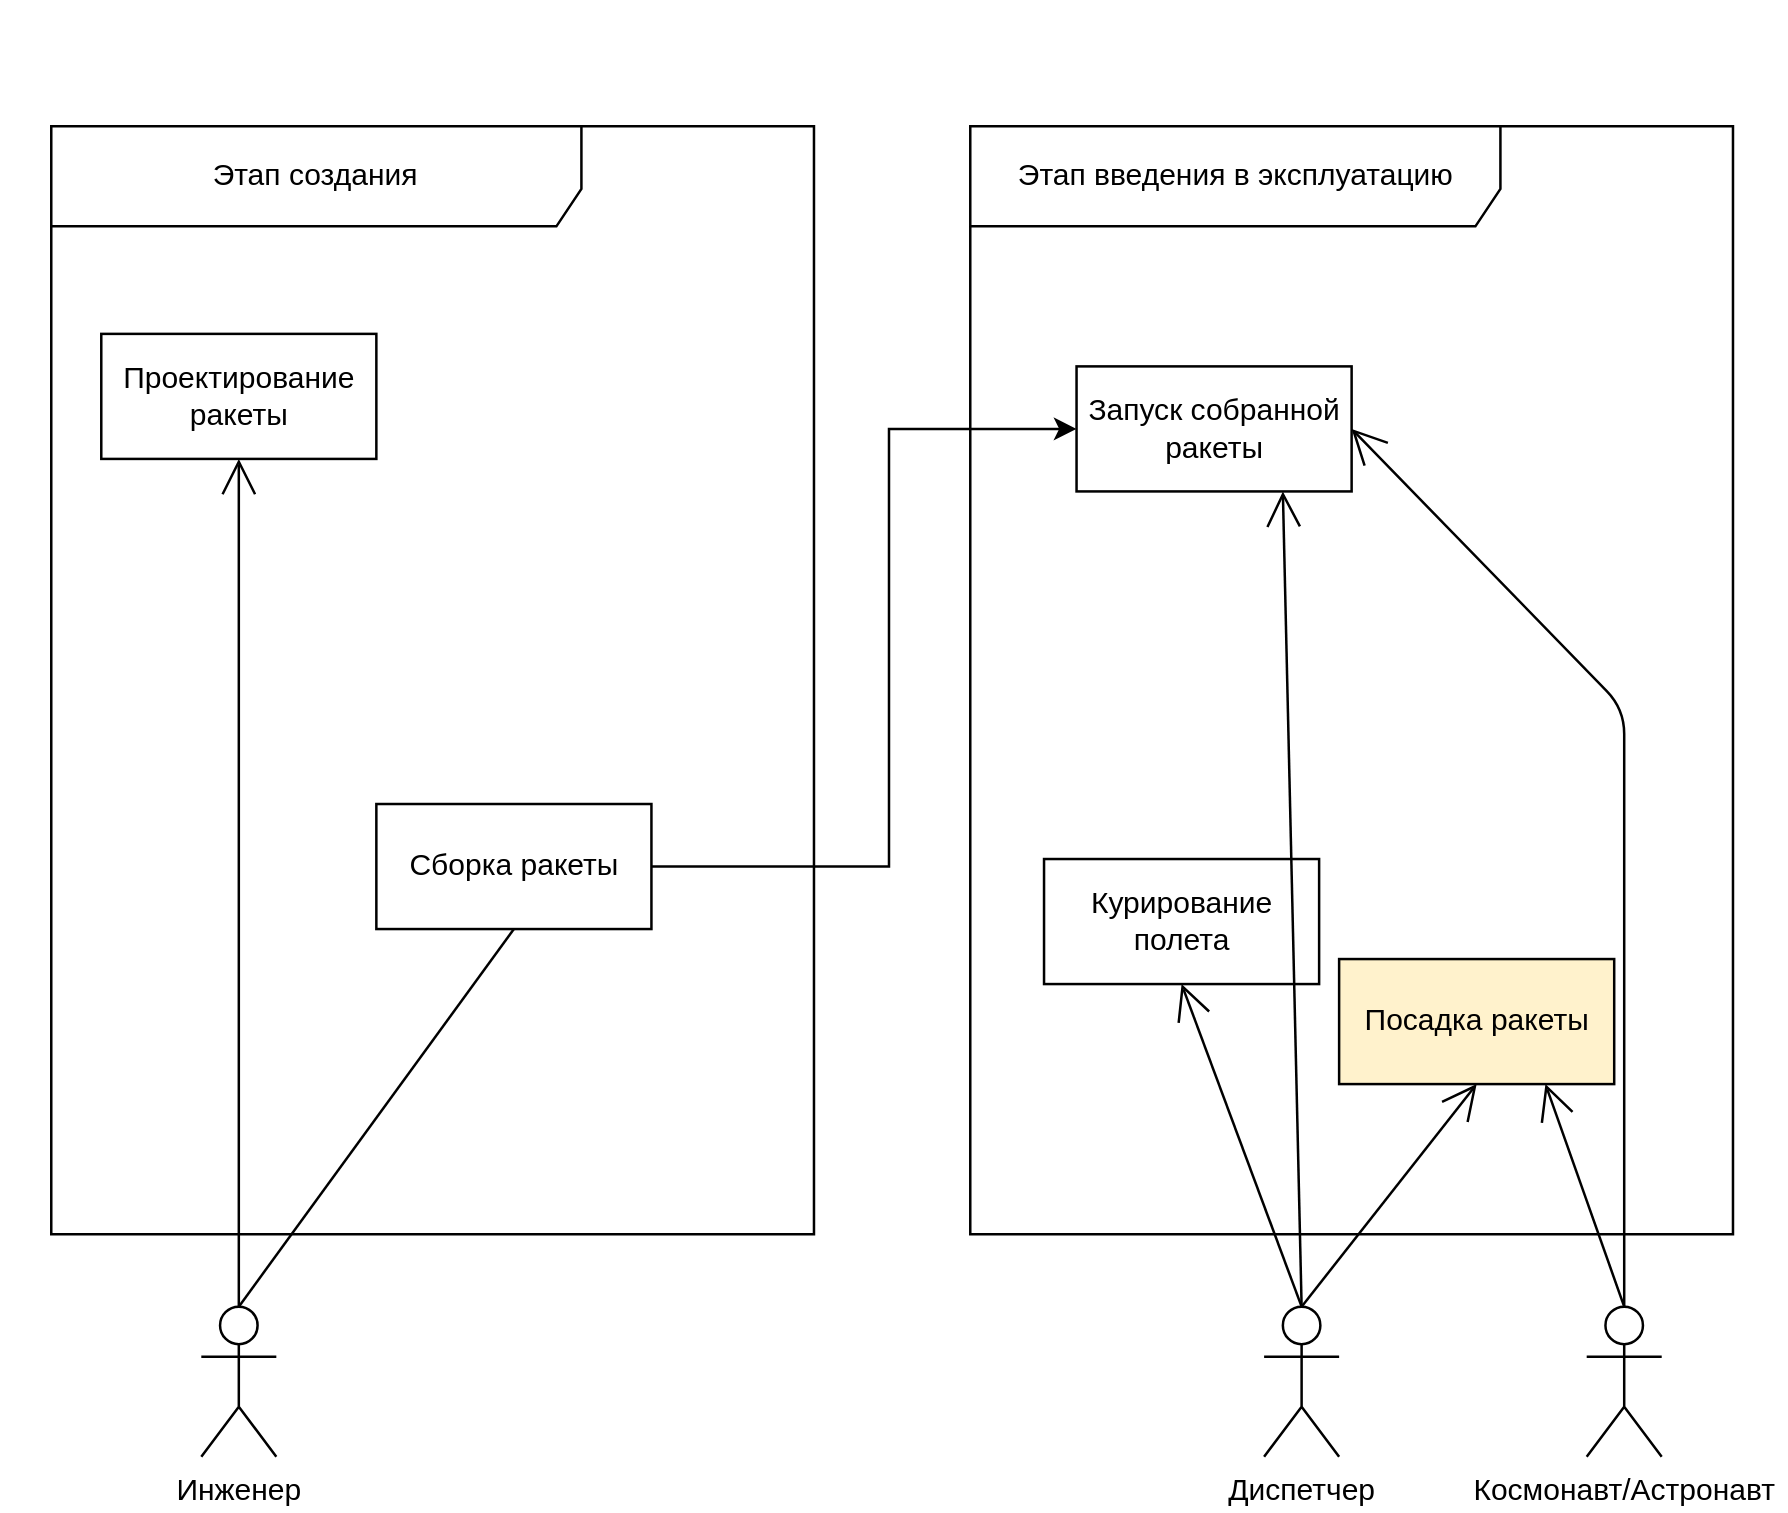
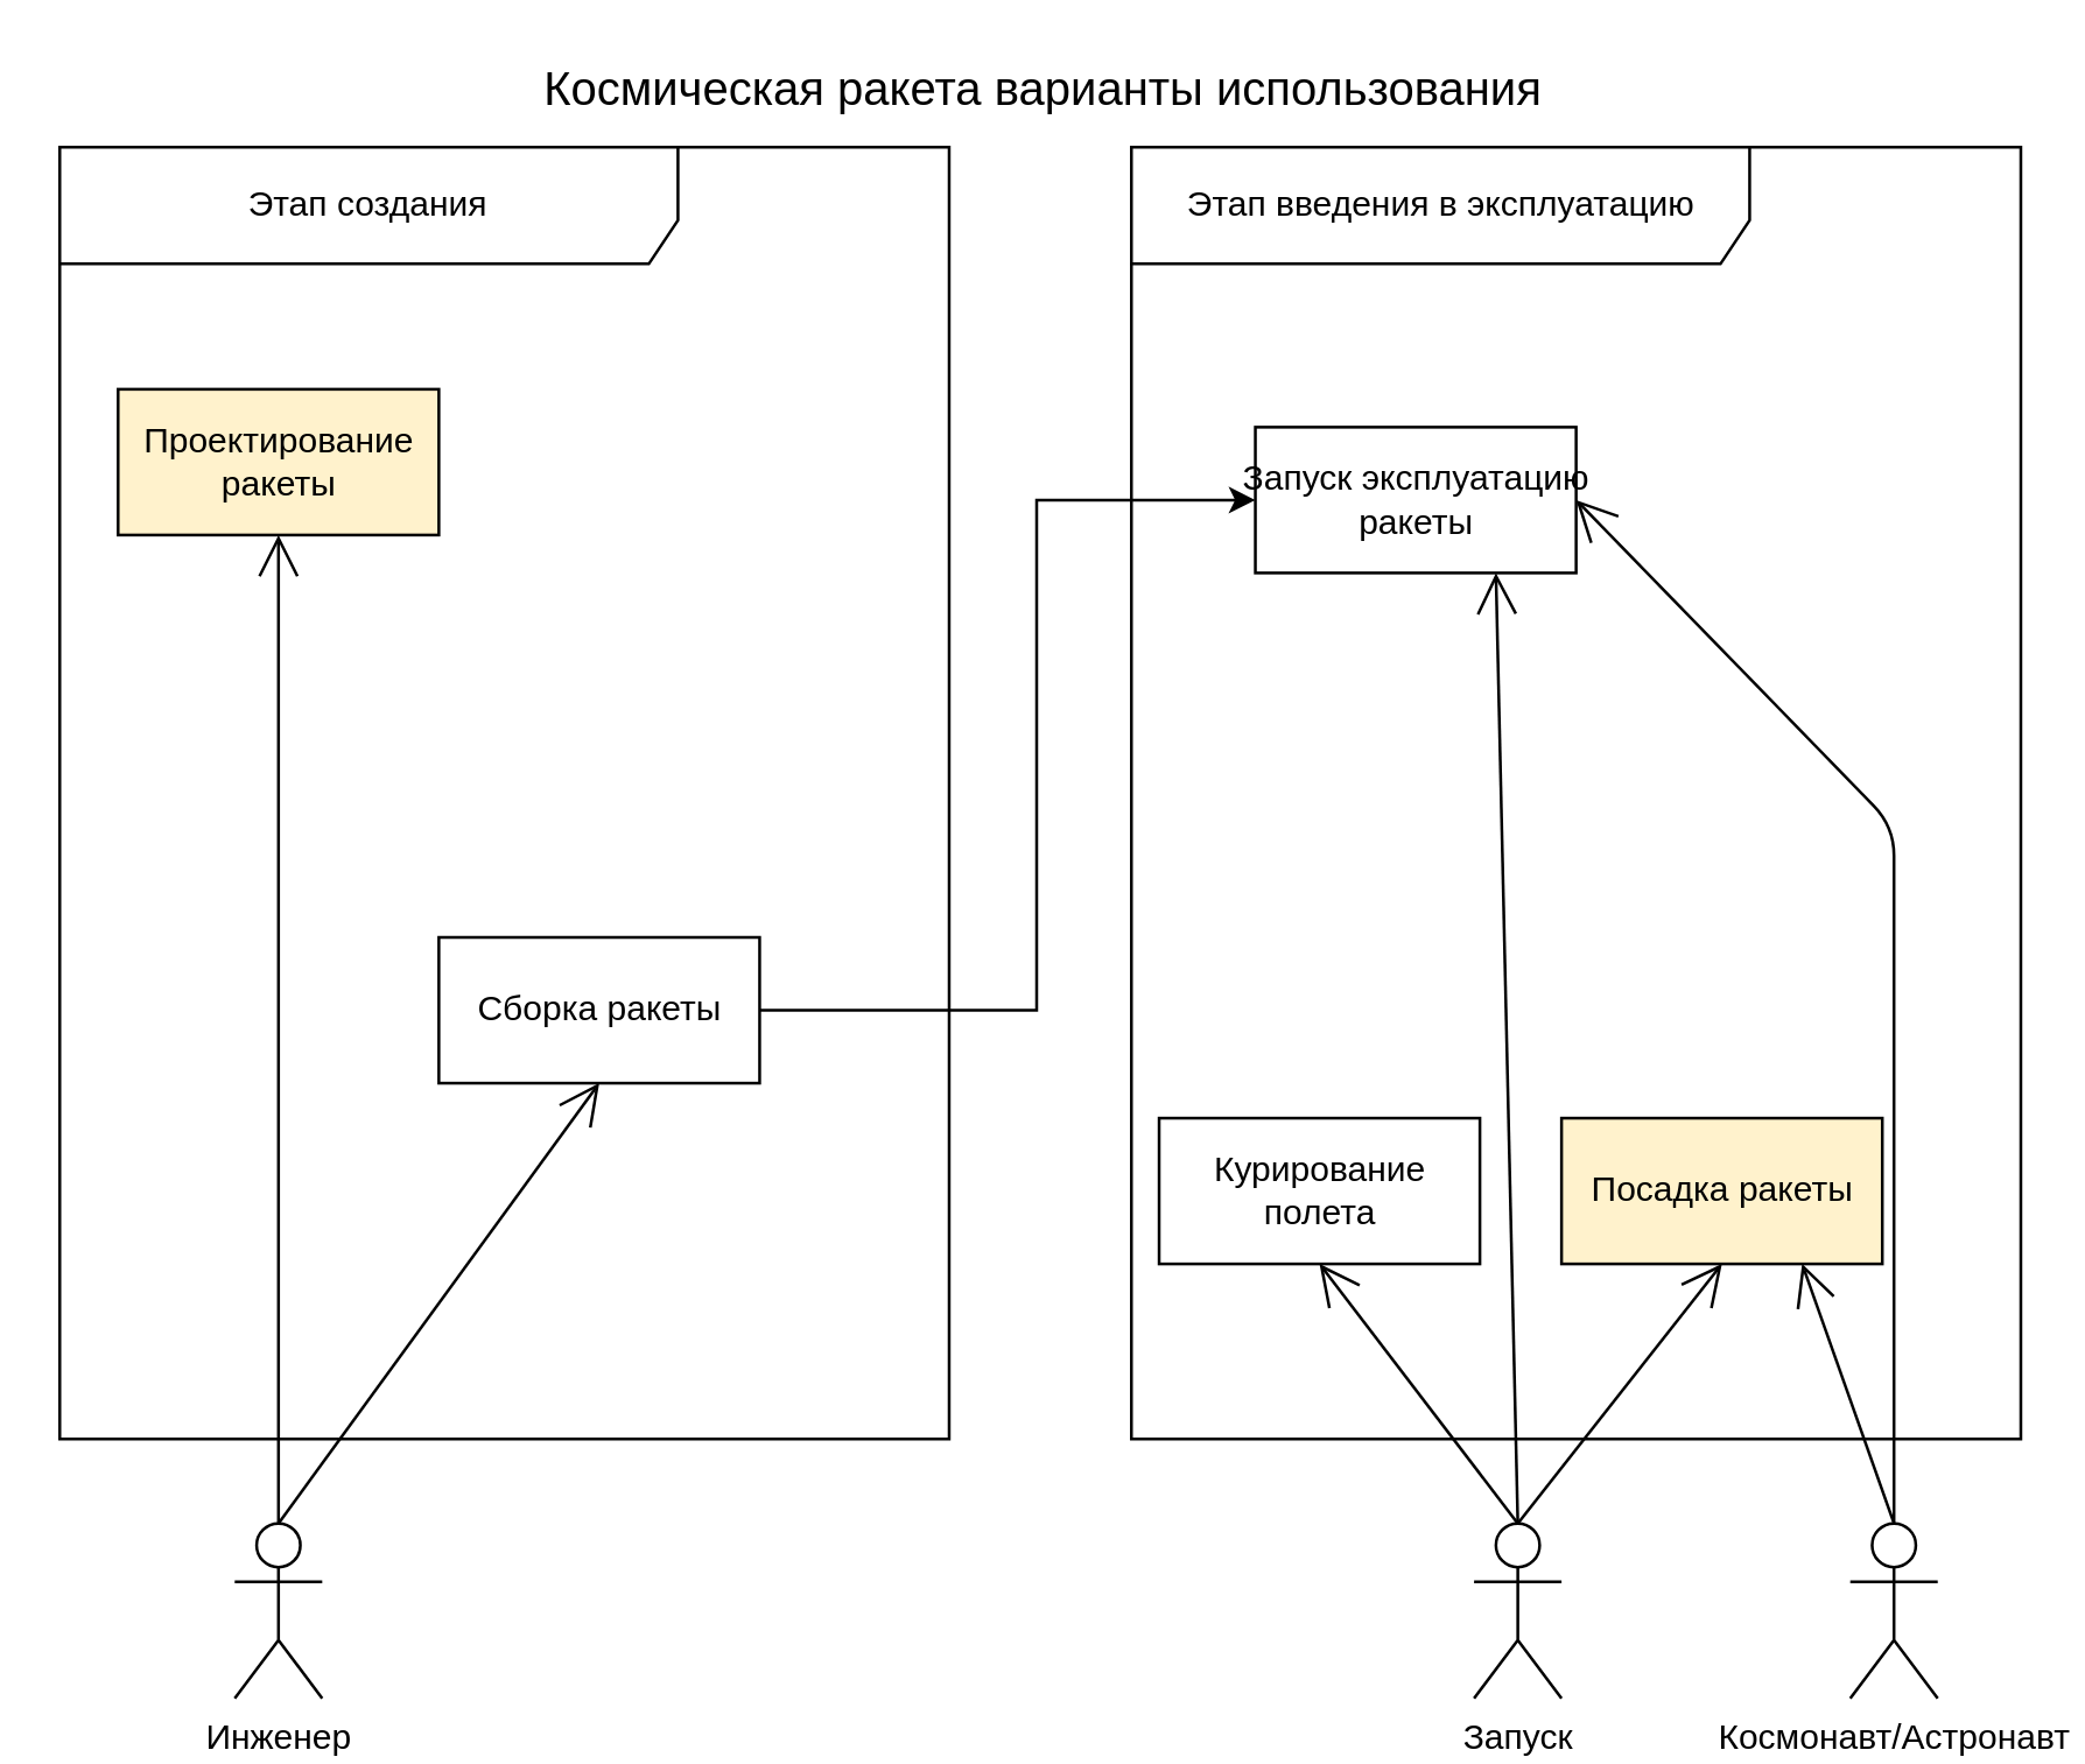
  <mxCell id="0" />
  <mxCell id="1" parent="0" />
  <mxCell id="2" value="Этап создания" style="shape=umlFrame;whiteSpace=wrap;html=1;width=212;height=40;" vertex="1" parent="1"><mxGeometry x="20" y="50" width="305" height="443" as="geometry" /></mxCell>
  <mxCell id="3" value="Этап введения в эксплуатацию" style="shape=umlFrame;whiteSpace=wrap;html=1;width=212;height=40;" vertex="1" parent="1"><mxGeometry x="387.5" y="50" width="305" height="443" as="geometry" /></mxCell>
+ <mxCell id="4" value="&lt;font style=&quot;font-size: 16px&quot;&gt;Космическая ракета варианты использования&lt;/font&gt;" style="text;html=1;align=center;verticalAlign=middle;resizable=0;points=[];autosize=1;strokeColor=none;fillColor=none;" vertex="1" parent="1"><mxGeometry x="175" y="20" width="363" height="19" as="geometry" /></mxCell>
  <mxCell id="5" value="Космонавт/Астронавт" style="shape=umlActor;verticalLabelPosition=bottom;verticalAlign=top;html=1;" vertex="1" parent="1"><mxGeometry x="634" y="522" width="30" height="60" as="geometry" /></mxCell>
  <mxCell id="6" value="Инженер" style="shape=umlActor;verticalLabelPosition=bottom;verticalAlign=top;html=1;" vertex="1" parent="1"><mxGeometry x="80" y="522" width="30" height="60" as="geometry" /></mxCell>
- <mxCell id="7" value="Диспетчер" style="shape=umlActor;verticalLabelPosition=bottom;verticalAlign=top;html=1;" vertex="1" parent="1"><mxGeometry x="505" y="522" width="30" height="60" as="geometry" /></mxCell>
- <mxCell id="8" value="Проектирование&lt;br&gt;ракеты" style="html=1;" vertex="1" parent="1"><mxGeometry x="40" y="133" width="110" height="50" as="geometry" /></mxCell>
+ <mxCell id="7" value="Запуск" style="shape=umlActor;verticalLabelPosition=bottom;verticalAlign=top;html=1;" vertex="1" parent="1"><mxGeometry x="505" y="522" width="30" height="60" as="geometry" /></mxCell>
+ <mxCell id="8" value="Проектирование&lt;br&gt;ракеты" style="html=1;fillColor=#fff2cc;" vertex="1" parent="1"><mxGeometry x="40" y="133" width="110" height="50" as="geometry" /></mxCell>
  <mxCell id="9" style="edgeStyle=orthogonalEdgeStyle;rounded=0;orthogonalLoop=1;jettySize=auto;html=1;exitX=1;exitY=0.5;exitDx=0;exitDy=0;entryX=0;entryY=0.5;entryDx=0;entryDy=0;" edge="1" parent="1" source="10" target="11"><mxGeometry relative="1" as="geometry"><Array as="points"><mxPoint x="355" y="346" /><mxPoint x="355" y="171" /></Array></mxGeometry></mxCell>
  <mxCell id="10" value="Сборка ракеты" style="html=1;" vertex="1" parent="1"><mxGeometry x="150" y="321" width="110" height="50" as="geometry" /></mxCell>
- <mxCell id="11" value="Запуск собранной&lt;br&gt;ракеты" style="html=1;" vertex="1" parent="1"><mxGeometry x="430" y="146" width="110" height="50" as="geometry" /></mxCell>
- <mxCell id="12" value="Курирование&lt;br&gt;полета" style="html=1;" vertex="1" parent="1"><mxGeometry x="417" y="343" width="110" height="50" as="geometry" /></mxCell>
+ <mxCell id="11" value="Запуск эксплуатацию&lt;br&gt;ракеты" style="html=1;" vertex="1" parent="1"><mxGeometry x="430" y="146" width="110" height="50" as="geometry" /></mxCell>
+ <mxCell id="12" value="Курирование&lt;br&gt;полета" style="html=1;" vertex="1" parent="1"><mxGeometry x="397" y="383" width="110" height="50" as="geometry" /></mxCell>
  <mxCell id="13" value="Посадка ракеты" style="html=1;fillColor=#fff2cc;" vertex="1" parent="1"><mxGeometry x="535" y="383" width="110" height="50" as="geometry" /></mxCell>
- <mxCell id="14" value="" style="endArrow=none;endFill=1;endSize=12;html=1;entryX=0.5;entryY=1;entryDx=0;entryDy=0;exitX=0.5;exitY=0;exitDx=0;exitDy=0;exitPerimeter=0;" edge="1" parent="1" source="6" target="10"><mxGeometry width="160" relative="1" as="geometry"><mxPoint x="119" y="519" as="sourcePoint" /><mxPoint x="443" y="314" as="targetPoint" /></mxGeometry></mxCell>
+ <mxCell id="14" value="" style="endArrow=open;endFill=1;endSize=12;html=1;entryX=0.5;entryY=1;entryDx=0;entryDy=0;exitX=0.5;exitY=0;exitDx=0;exitDy=0;exitPerimeter=0;" edge="1" parent="1" source="6" target="10"><mxGeometry width="160" relative="1" as="geometry"><mxPoint x="119" y="519" as="sourcePoint" /><mxPoint x="443" y="314" as="targetPoint" /></mxGeometry></mxCell>
  <mxCell id="15" value="" style="endArrow=open;endFill=1;endSize=12;html=1;exitX=0.5;exitY=0;exitDx=0;exitDy=0;exitPerimeter=0;entryX=0.5;entryY=1;entryDx=0;entryDy=0;" edge="1" parent="1" source="6" target="8"><mxGeometry width="160" relative="1" as="geometry"><mxPoint x="122.5" y="548" as="sourcePoint" /><mxPoint x="225" y="391" as="targetPoint" /></mxGeometry></mxCell>
  <mxCell id="16" value="" style="endArrow=open;endFill=1;endSize=12;html=1;exitX=0.5;exitY=0;exitDx=0;exitDy=0;exitPerimeter=0;entryX=0.5;entryY=1;entryDx=0;entryDy=0;" edge="1" parent="1" source="7" target="12"><mxGeometry width="160" relative="1" as="geometry"><mxPoint x="132.5" y="558" as="sourcePoint" /><mxPoint x="235" y="401" as="targetPoint" /></mxGeometry></mxCell>
  <mxCell id="17" value="" style="endArrow=open;endFill=1;endSize=12;html=1;exitX=0.5;exitY=0;exitDx=0;exitDy=0;exitPerimeter=0;entryX=0.5;entryY=1;entryDx=0;entryDy=0;" edge="1" parent="1" source="7" target="13"><mxGeometry width="160" relative="1" as="geometry"><mxPoint x="142.5" y="568" as="sourcePoint" /><mxPoint x="245" y="411" as="targetPoint" /></mxGeometry></mxCell>
  <mxCell id="18" value="" style="endArrow=open;endFill=1;endSize=12;html=1;exitX=0.5;exitY=0;exitDx=0;exitDy=0;exitPerimeter=0;entryX=0.75;entryY=1;entryDx=0;entryDy=0;" edge="1" parent="1" source="7" target="11"><mxGeometry width="160" relative="1" as="geometry"><mxPoint x="152.5" y="578" as="sourcePoint" /><mxPoint x="255" y="421" as="targetPoint" /></mxGeometry></mxCell>
  <mxCell id="19" value="" style="endArrow=open;endFill=1;endSize=12;html=1;exitX=0.5;exitY=0;exitDx=0;exitDy=0;exitPerimeter=0;entryX=0.75;entryY=1;entryDx=0;entryDy=0;" edge="1" parent="1" source="5" target="13"><mxGeometry width="160" relative="1" as="geometry"><mxPoint x="172.5" y="598" as="sourcePoint" /><mxPoint x="275" y="441" as="targetPoint" /></mxGeometry></mxCell>
  <mxCell id="20" value="" style="endArrow=open;endFill=1;endSize=12;html=1;exitX=0.5;exitY=0;exitDx=0;exitDy=0;exitPerimeter=0;entryX=1;entryY=0.5;entryDx=0;entryDy=0;" edge="1" parent="1" source="5" target="11"><mxGeometry width="160" relative="1" as="geometry"><mxPoint x="182.5" y="608" as="sourcePoint" /><mxPoint x="285" y="451" as="targetPoint" /><Array as="points"><mxPoint x="649" y="283" /></Array></mxGeometry></mxCell>
